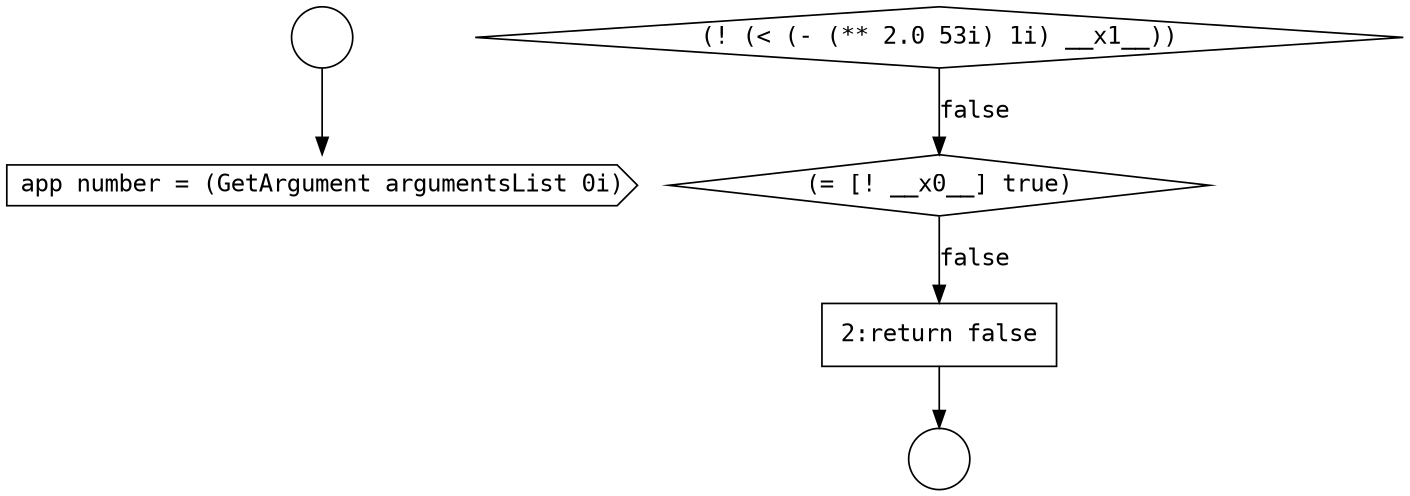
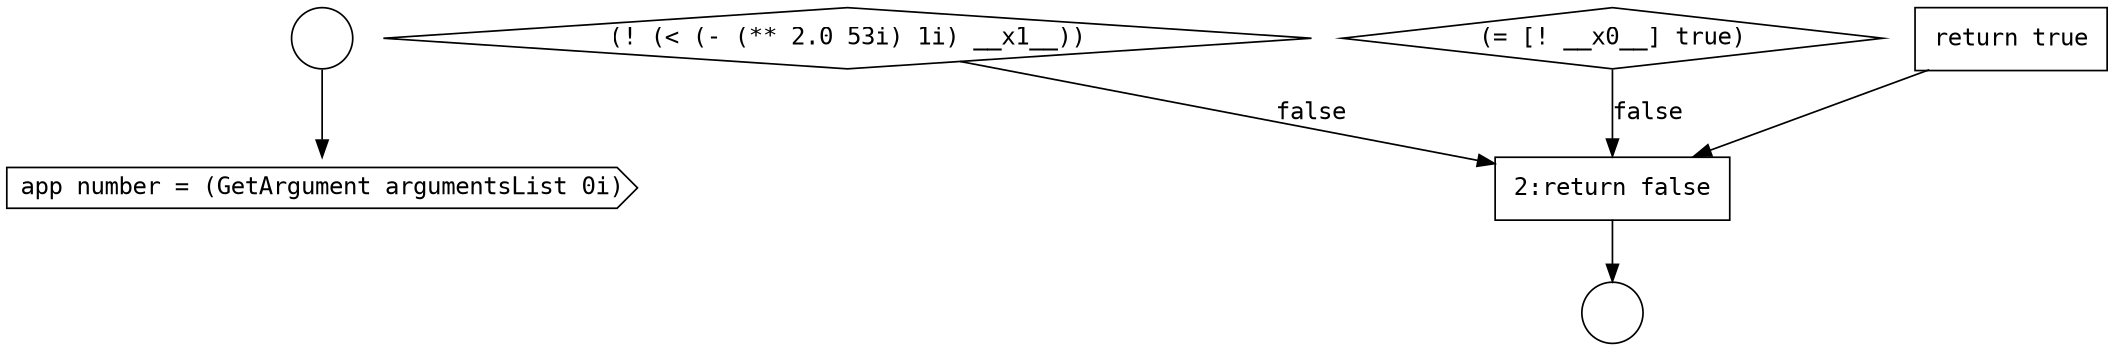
  digraph {
    fontname="DejaVu Sans Mono"
    node [color=black fillcolor=white fontname="DejaVu Sans Mono" shape=circle style=filled]
    edge [color=black fontname="DejaVu Sans Mono"]
    n1 [label=" "]
    n2 [label=<<font color="black">app number = (GetArgument argumentsList 0i)</font>> shape=cds]
    n3 [label=<<font color="black">(! (&lt; (- (** 2.0 53i) 1i) __x1__))</font>> shape=diamond]
    n4 [label=<<font color="black">     <table border="0" cellborder="1" cellspacing="0" cellpadding="10">       <tr><td align="left">2:return false</td></tr>     </table>   </font>> margin=0 shape=none]
    n5 [label=" "]
    n6 [label=<<font color="black">(= [! __x0__] true)</font>> shape=diamond]
+   n7 [label=<<font color="black">     <table border="0" cellborder="1" cellspacing="0" cellpadding="10">       <tr><td align="left">return true</td></tr>     </table>   </font>> margin=0 shape=none]
    n1 -> n2
-   n3 -> n6 [label=<<font color="black">false</font>>]
+   n3 -> n4 [label=<<font color="black">false</font>>]
    n4 -> n5
    n6 -> n4 [label=<<font color="black">false</font>>]
+   n7 -> n4
  }
